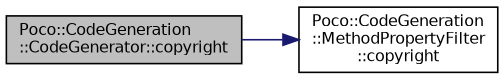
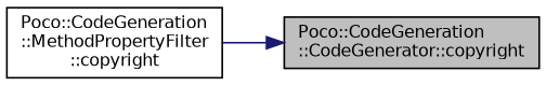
  digraph {
    rankdir=RL
    node [color=black fontname=Helvetica fontsize=10 shape=record style=filled]
    n1 [fillcolor=grey75 fontcolor=black height=0.2 label="Poco::CodeGeneration\l::CodeGenerator::copyright" width=0.4]
    n2 [fillcolor=white height=0.2 label="Poco::CodeGeneration\l::MethodPropertyFilter\l::copyright" width=0.4]
-   n2 -> n1 [color=midnightblue dir=back fontname=Helvetica fontsize=10 labelfontname=Helvetica labelfontsize=10 style=solid]
+   n1 -> n2 [color=midnightblue dir=back fontname=Helvetica fontsize=10 labelfontname=Helvetica labelfontsize=10 style=solid]
  }
